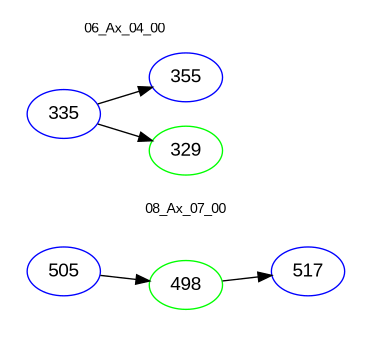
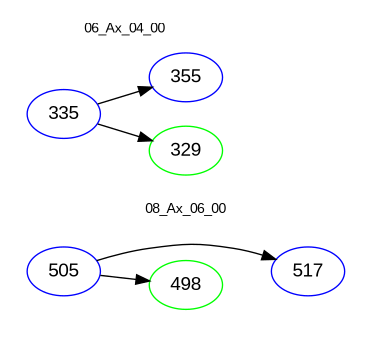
  digraph {
    fontname="Liberation Sans"
    rankdir=LR
    node [color=blue fontname="Liberation Sans"]
    edge [color=black fontname="Liberation Sans"]
    n1 [label=505]
    n2 [color=green label=498]
    n3 [label=517]
    n4 [label=335]
    n5 [color=green label=329]
    n6 [label=355]
    subgraph cluster_1 {
      color=white
      fontsize=10
-     label="08_Ax_07_00"
+     label="08_Ax_06_00"
      n1
      n2
      n3
    }
    subgraph cluster_2 {
      color=white
      fontsize=10
      label="06_Ax_04_00"
      n4
      n5
      n6
    }
    n1 -> n2
-   n2 -> n3
+   n1 -> n3
    n4 -> n5
    n4 -> n6
  }
